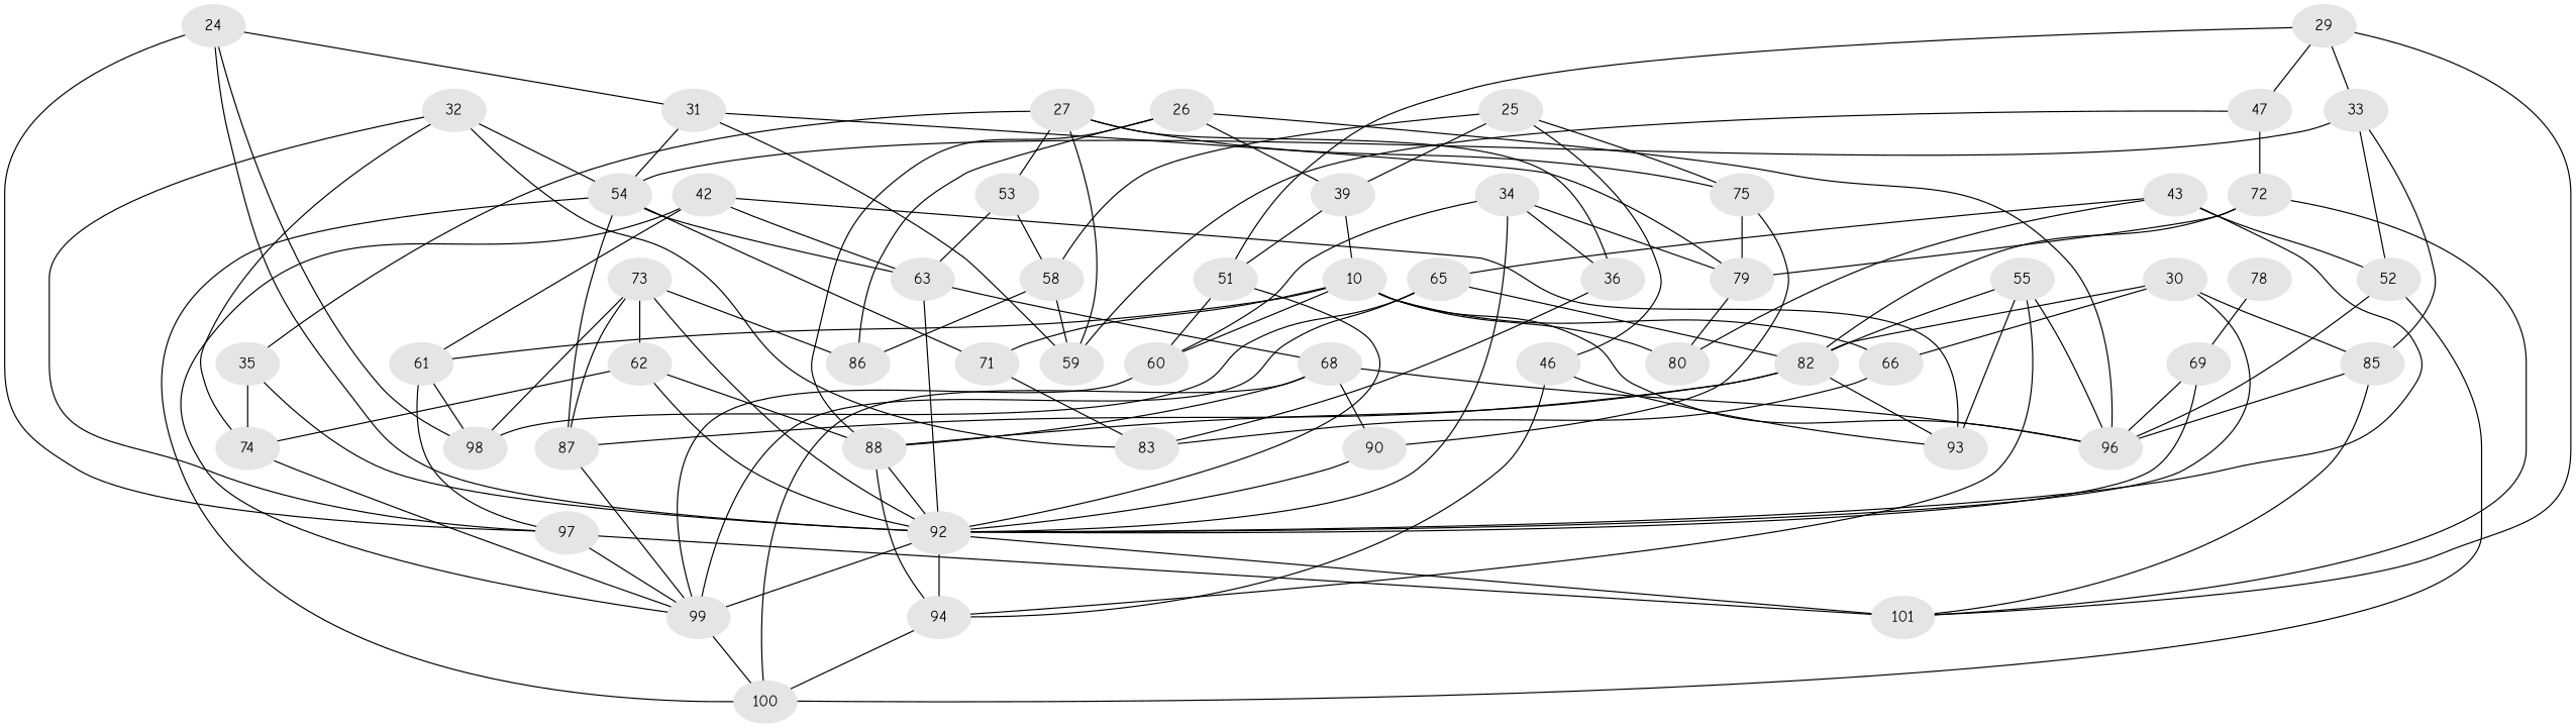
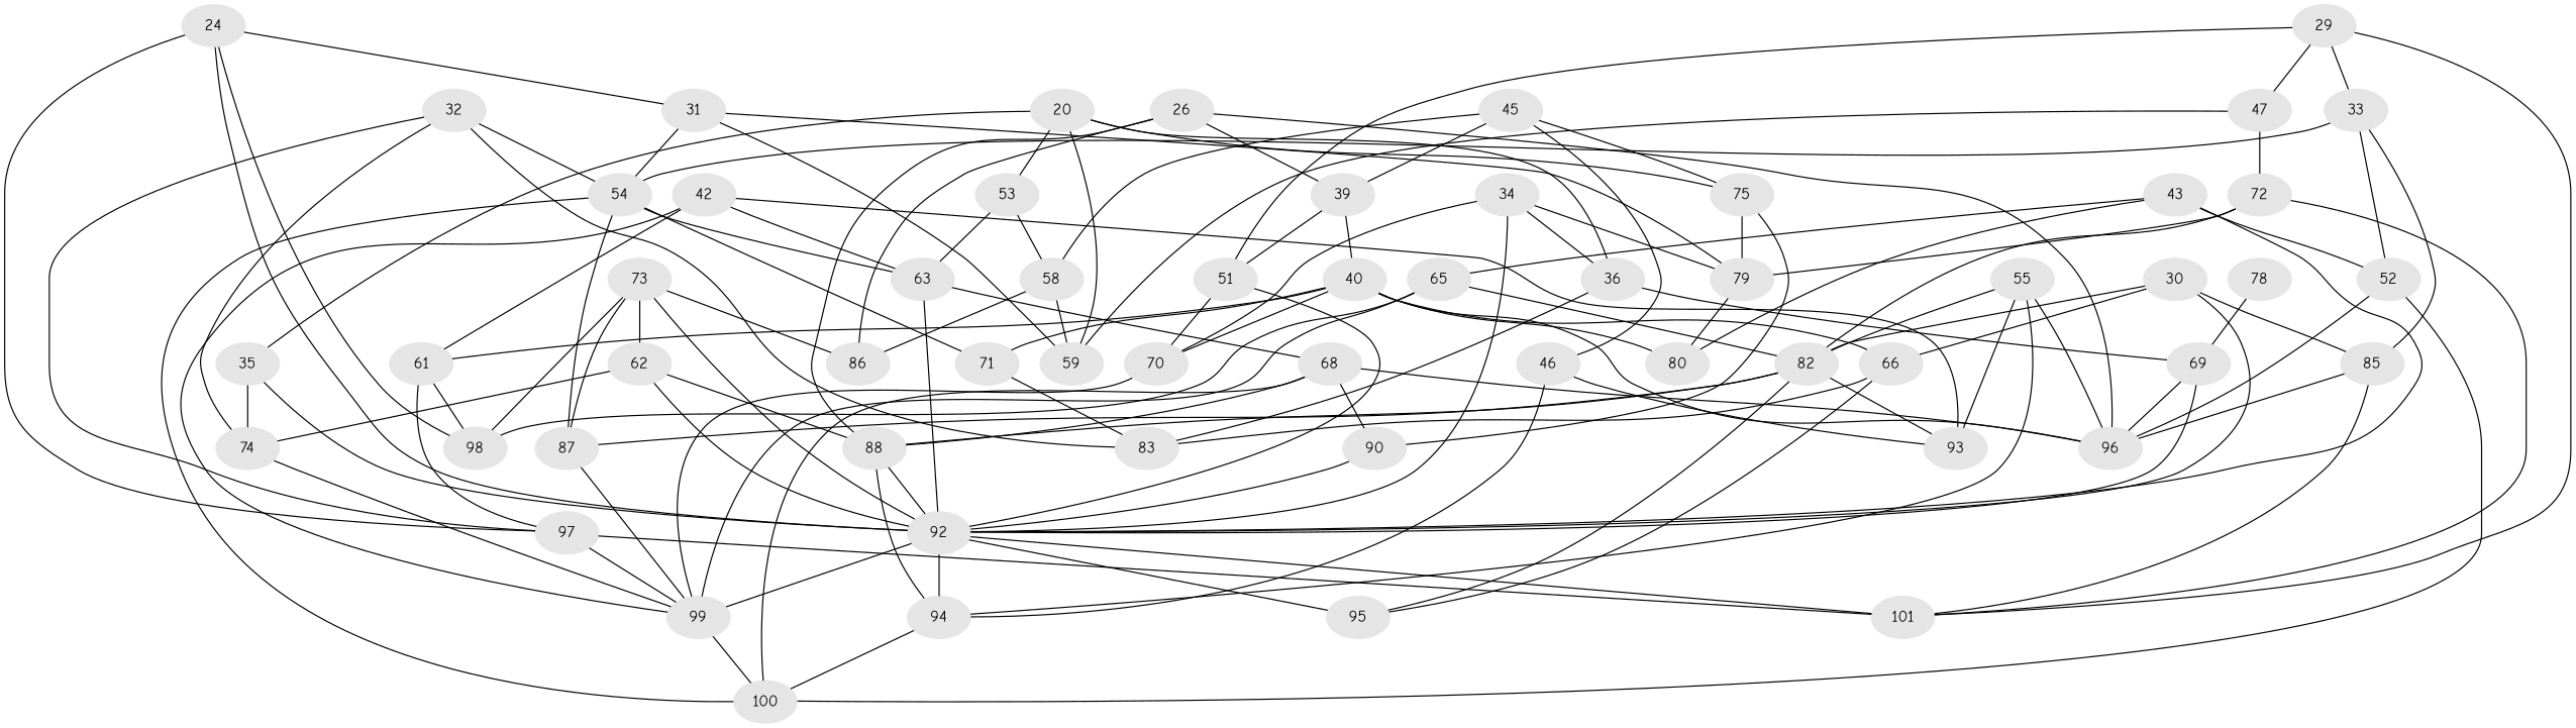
  graph {
    fontname="Comic Neue"
    node [color=gray90 fontname="Comic Neue" style=filled]
    edge [fontname="Comic Neue"]
-   20 [super="+6" label=27]
+   20 [super="+6"]
    35
    36
    53
    59
    75
    92 [super="+38+22+91+77"]
    74
    83
    n10 [label=69]
    n11 [label=58]
    63 [super="+60+58"]
    79
    90 [super="+37"]
    24
    31
    97 [super="+17"]
    98
    54 [super="+50"]
    101 [super="+69"]
    99 [super="+9+16+67"]
    94 [super="+88"]
-   25
+   95
+   25 [label=45]
    39
    46
    51
-   40 [super="+5+23" label=10]
+   40 [super="+5+23"]
    93
    86
    26
    n32 [label=88 super="+41"]
    96 [super="+8+64"]
    29
    33
    47
    85
    52
    72
-   70 [label=60]
+   70
    30
    66
    82 [super="+15+44"]
    87
    71
    100 [super="+76"]
    80
    32 [super="+12"]
    34
    61
    42
    68 [super="+48"]
    43
    65
    62
    78
    55
    73
    20 -- 35
    20 -- 36
    20 -- 53 [weight=2]
    20 -- 59
    20 -- 75
    35 -- 92 [weight=2]
    35 -- 74
    36 -- 83
+   36 -- n10
    53 -- n11
    53 -- 63
    75 -- 79
    75 -- 90
    92 -- 101
    92 -- 99 [weight=4]
    92 -- 94 [weight=2]
+   92 -- 95 [weight=2]
    74 -- 99
    n10 -- 92
    n10 -- 96
    n11 -- 59
    n11 -- 86
    63 -- 92 [weight=3]
    63 -- 68 [weight=2]
    79 -- 80
    90 -- 92 [weight=2]
    24 -- 92
    24 -- 31
    24 -- 97
    24 -- 98
    31 -- 59
    31 -- 79
    31 -- 54
    97 -- 101 [weight=2]
    97 -- 99 [weight=3]
    54 -- 63
    54 -- 87
    54 -- 71 [weight=2]
    54 -- 100
    99 -- 100 [weight=2]
    94 -- 100
    25 -- 75
    25 -- n11
    25 -- 39
    25 -- 46
    39 -- 51
    39 -- 40
    46 -- 94
    46 -- 93
    51 -- 92
    51 -- 70
    40 -- 96 [weight=2]
    40 -- 70
    40 -- 66
    40 -- 71
    40 -- 80
    40 -- 61
    26 -- 39
    26 -- 86
    26 -- n32
    26 -- 96
    n32 -- 92 [weight=2]
    n32 -- 94
    29 -- 101
    29 -- 51
    29 -- 33
    29 -- 47
    33 -- 54
    33 -- 85
    33 -- 52
    47 -- 59
    47 -- 72
    85 -- 101
    85 -- 96
    52 -- 96
    52 -- 100
    72 -- 79
    72 -- 101
    72 -- 82
    70 -- 99
    30 -- 92
    30 -- 85
    30 -- 66
    30 -- 82
    66 -- 83
+   66 -- 95
+   82 -- 95
    82 -- 93
    82 -- n32 [weight=2]
    82 -- 87
    87 -- 99
    71 -- 83
    32 -- 74
    32 -- 83
    32 -- 97
    32 -- 54
    34 -- 36
    34 -- 92
    34 -- 79
    34 -- 70
    61 -- 97
    61 -- 98
    42 -- 63
    42 -- 99
    42 -- 93
    42 -- 61
    68 -- 90 [weight=2]
    68 -- n32 [weight=2]
    68 -- 96
    68 -- 100
    43 -- 92
    43 -- 52
    43 -- 80
    43 -- 65
    65 -- 98
    65 -- 99
    65 -- 82
    62 -- 92
    62 -- 74
    62 -- n32
    78 -- n10
    55 -- 94
    55 -- 93
    55 -- 96
    55 -- 82
    73 -- 92
    73 -- 98
    73 -- 86
    73 -- 87
    73 -- 62
  }
